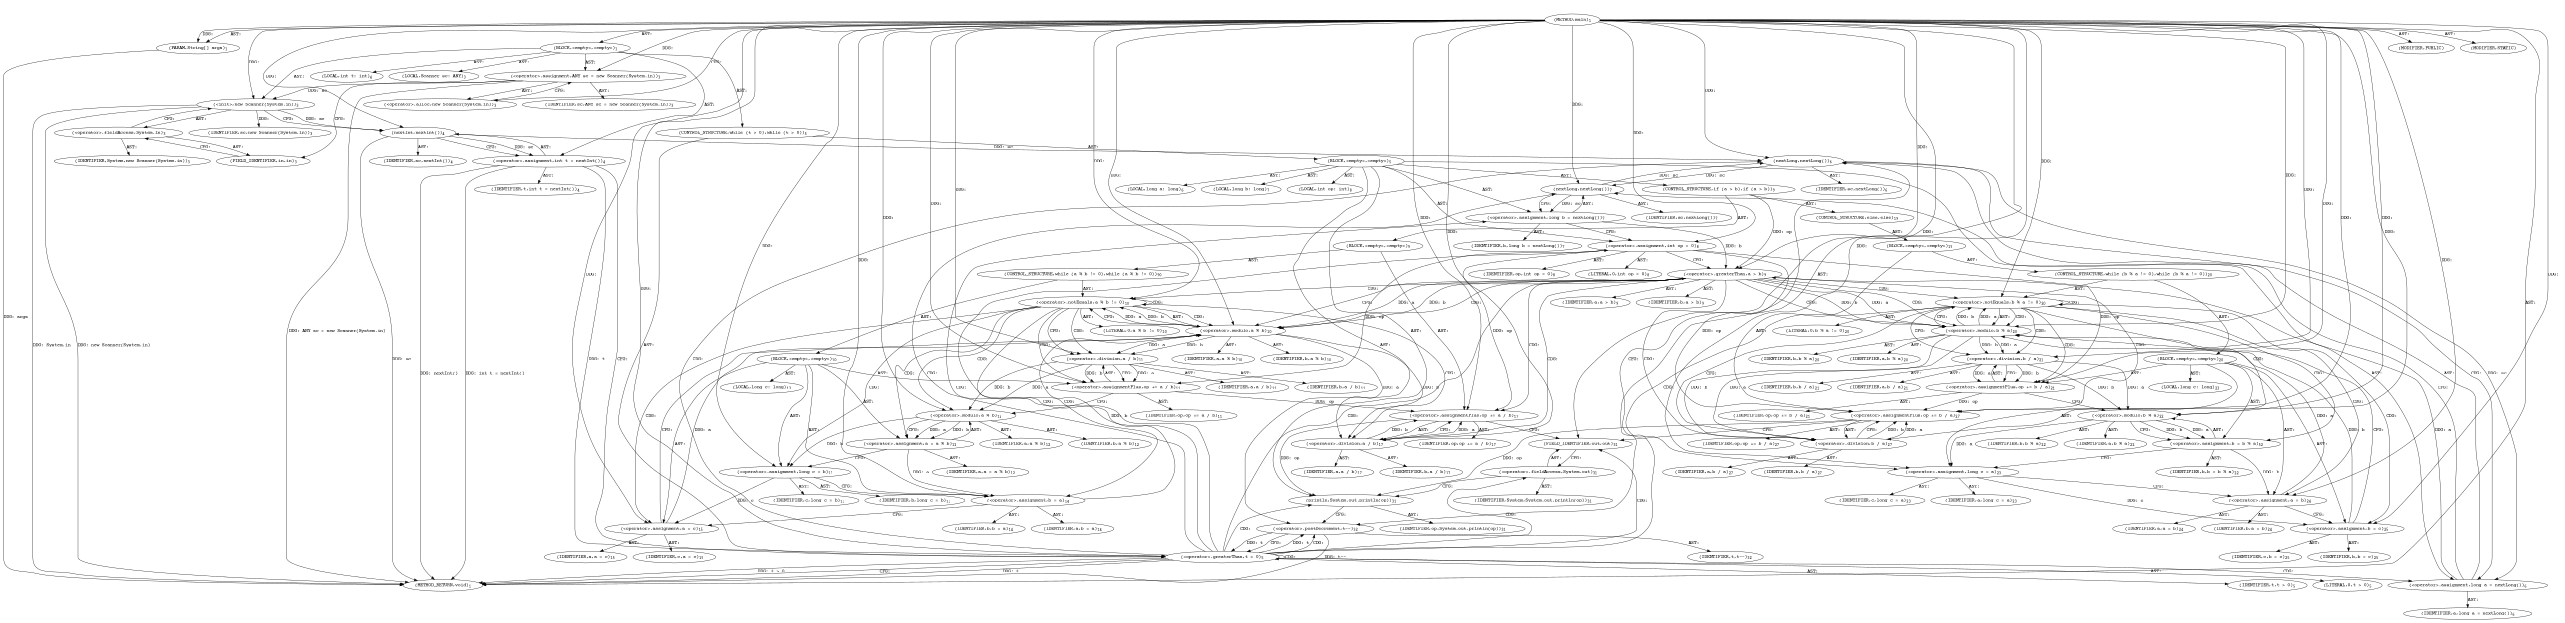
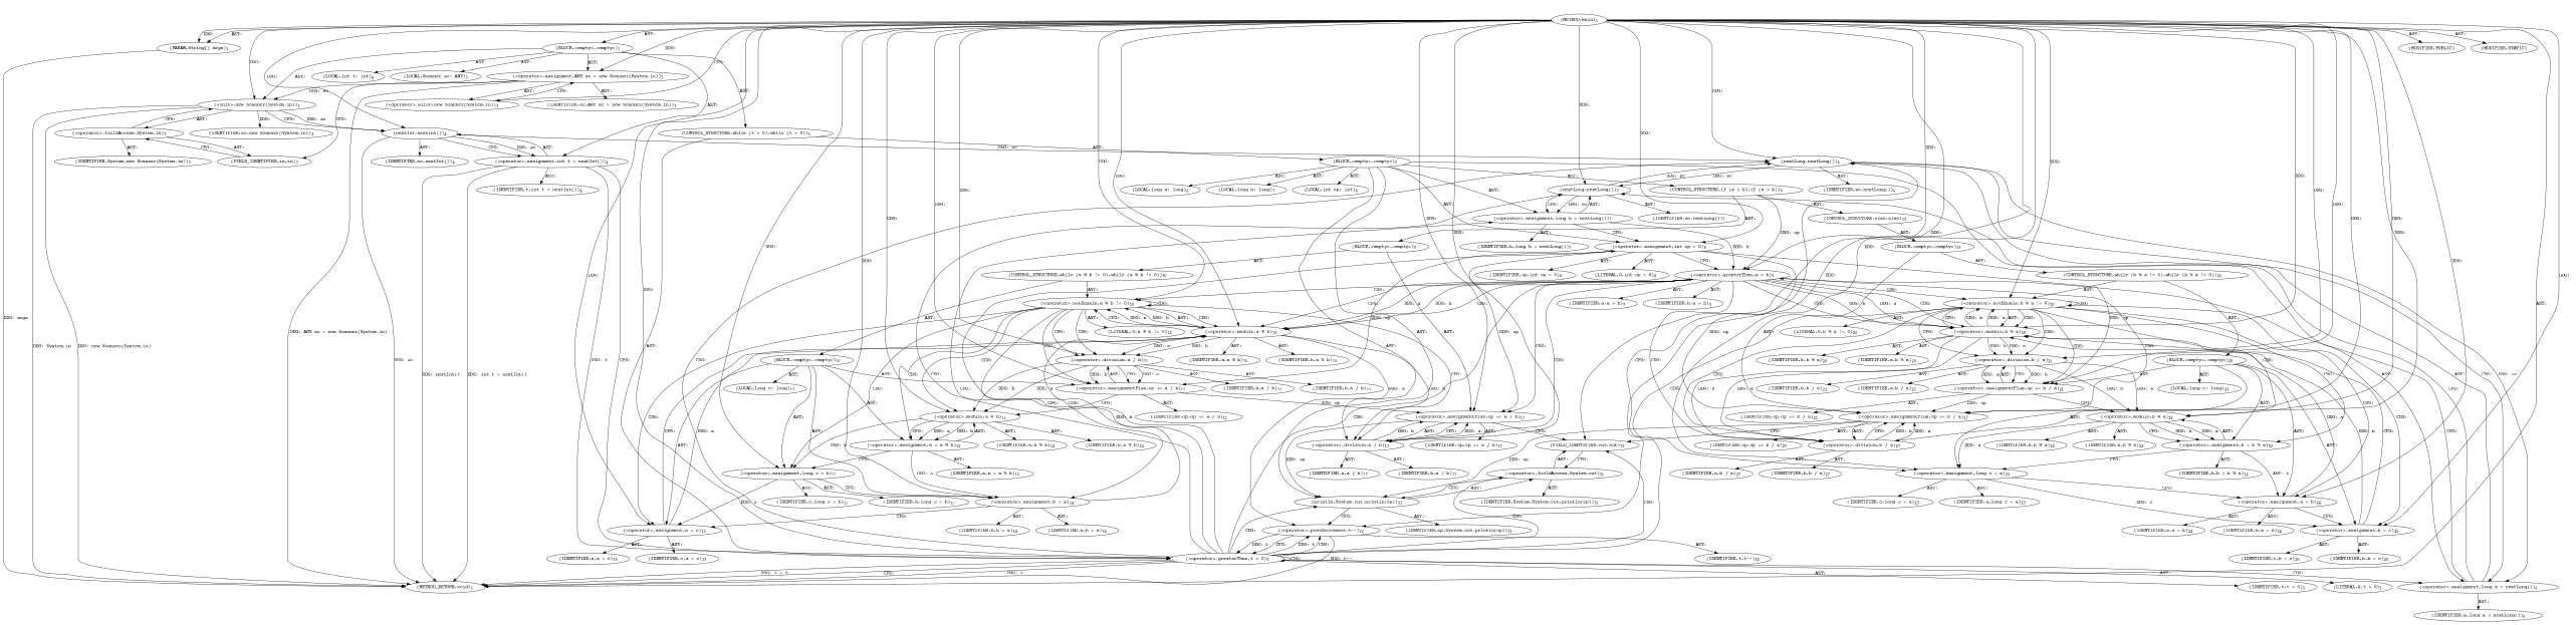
  digraph {
    fontname="Courier Prime"
    node [fontname="Courier Prime"]
    edge [fontname="Courier Prime"]
    n1 [label=<(METHOD,main)<SUB>1</SUB>>]
    n2 [label=<(PARAM,String[] args)<SUB>1</SUB>>]
    n3 [label=<(BLOCK,&lt;empty&gt;,&lt;empty&gt;)<SUB>1</SUB>>]
    n4 [label=<(&lt;operator&gt;.assignment,ANY sc = new Scanner(System.in))<SUB>3</SUB>>]
    n5 [label=<(&lt;operator&gt;.alloc,new Scanner(System.in))<SUB>3</SUB>>]
    n6 [label=<(&lt;init&gt;,new Scanner(System.in))<SUB>3</SUB>>]
    n7 [label=<(nextInt,nextInt())<SUB>4</SUB>>]
    n8 [label=<(&lt;operator&gt;.greaterThan,t &gt; 0)<SUB>5</SUB>>]
    n9 [label=<(nextLong,nextLong())<SUB>6</SUB>>]
    n10 [label=<(nextLong,nextLong())<SUB>7</SUB>>]
    n11 [label=<(&lt;operator&gt;.assignment,int op = 0)<SUB>8</SUB>>]
    n12 [label=<(&lt;operator&gt;.greaterThan,a &gt; b)<SUB>9</SUB>>]
    n13 [label=<(&lt;operator&gt;.notEquals,a % b != 0)<SUB>10</SUB>>]
    n14 [label=<(&lt;operator&gt;.modulo,a % b)<SUB>10</SUB>>]
    n15 [label=<(&lt;operator&gt;.assignmentPlus,op += a / b)<SUB>11</SUB>>]
    n16 [label=<(&lt;operator&gt;.division,a / b)<SUB>11</SUB>>]
    n17 [label=<(&lt;operator&gt;.modulo,a % b)<SUB>12</SUB>>]
    n18 [label=<(&lt;operator&gt;.assignment,long c = b)<SUB>13</SUB>>]
    n19 [label=<(&lt;operator&gt;.assignment,b = a)<SUB>14</SUB>>]
    n20 [label=<(&lt;operator&gt;.assignment,a = c)<SUB>15</SUB>>]
    n21 [label=<(&lt;operator&gt;.assignmentPlus,op += a / b)<SUB>17</SUB>>]
    n22 [label=<(&lt;operator&gt;.division,a / b)<SUB>17</SUB>>]
    n23 [label=<(&lt;operator&gt;.notEquals,b % a != 0)<SUB>20</SUB>>]
    n24 [label=<(&lt;operator&gt;.modulo,b % a)<SUB>20</SUB>>]
    n25 [label=<(&lt;operator&gt;.assignmentPlus,op += b / a)<SUB>21</SUB>>]
    n26 [label=<(&lt;operator&gt;.division,b / a)<SUB>21</SUB>>]
    n27 [label=<(&lt;operator&gt;.modulo,b % a)<SUB>22</SUB>>]
    n28 [label=<(&lt;operator&gt;.assignment,long c = a)<SUB>23</SUB>>]
    n29 [label=<(&lt;operator&gt;.assignment,a = b)<SUB>24</SUB>>]
    n30 [label=<(&lt;operator&gt;.assignment,b = c)<SUB>25</SUB>>]
    n31 [label=<(&lt;operator&gt;.assignmentPlus,op += b / a)<SUB>27</SUB>>]
    n32 [label=<(&lt;operator&gt;.division,b / a)<SUB>27</SUB>>]
    n33 [label=<(&lt;operator&gt;.postDecrement,t--)<SUB>32</SUB>>]
    n34 [label=<(MODIFIER,PUBLIC)>]
    n35 [label=<(MODIFIER,STATIC)>]
    n36 [label=<(METHOD_RETURN,void)<SUB>1</SUB>>]
    n37 [label=<(FIELD_IDENTIFIER,out,out)<SUB>31</SUB>>]
    n38 [label=<(LOCAL,Scanner sc: ANY)<SUB>3</SUB>>]
    n39 [label=<(LOCAL,int t: int)<SUB>4</SUB>>]
    n40 [label=<(&lt;operator&gt;.assignment,int t = nextInt())<SUB>4</SUB>>]
    n41 [label=<(CONTROL_STRUCTURE,while (t &gt; 0),while (t &gt; 0))<SUB>5</SUB>>]
    n42 [label=<(IDENTIFIER,sc,ANY sc = new Scanner(System.in))<SUB>3</SUB>>]
    n43 [label=<(FIELD_IDENTIFIER,in,in)<SUB>3</SUB>>]
    n44 [label=<(IDENTIFIER,sc,new Scanner(System.in))<SUB>3</SUB>>]
    n45 [label=<(&lt;operator&gt;.fieldAccess,System.in)<SUB>3</SUB>>]
    n46 [label=<(IDENTIFIER,sc,nextInt())<SUB>4</SUB>>]
    n47 [label=<(println,System.out.println(op))<SUB>31</SUB>>]
    n48 [label=<(IDENTIFIER,t,t &gt; 0)<SUB>5</SUB>>]
    n49 [label=<(LITERAL,0,t &gt; 0)<SUB>5</SUB>>]
    n50 [label=<(&lt;operator&gt;.assignment,long a = nextLong())<SUB>6</SUB>>]
    n51 [label=<(&lt;operator&gt;.assignment,long b = nextLong())<SUB>7</SUB>>]
    n52 [label=<(&lt;operator&gt;.fieldAccess,System.out)<SUB>31</SUB>>]
    n53 [label=<(IDENTIFIER,sc,nextLong())<SUB>6</SUB>>]
    n54 [label=<(IDENTIFIER,sc,nextLong())<SUB>7</SUB>>]
    n55 [label=<(IDENTIFIER,op,int op = 0)<SUB>8</SUB>>]
    n56 [label=<(LITERAL,0,int op = 0)<SUB>8</SUB>>]
    n57 [label=<(IDENTIFIER,a,a &gt; b)<SUB>9</SUB>>]
    n58 [label=<(IDENTIFIER,b,a &gt; b)<SUB>9</SUB>>]
    n59 [label=<(LITERAL,0,a % b != 0)<SUB>10</SUB>>]
    n60 [label=<(&lt;operator&gt;.assignment,a = a % b)<SUB>12</SUB>>]
    n61 [label=<(IDENTIFIER,a,a % b)<SUB>10</SUB>>]
    n62 [label=<(IDENTIFIER,b,a % b)<SUB>10</SUB>>]
    n63 [label=<(IDENTIFIER,op,op += a / b)<SUB>11</SUB>>]
    n64 [label=<(IDENTIFIER,a,a / b)<SUB>11</SUB>>]
    n65 [label=<(IDENTIFIER,b,a / b)<SUB>11</SUB>>]
    n66 [label=<(IDENTIFIER,a,a % b)<SUB>12</SUB>>]
    n67 [label=<(IDENTIFIER,b,a % b)<SUB>12</SUB>>]
    n68 [label=<(IDENTIFIER,c,long c = b)<SUB>13</SUB>>]
    n69 [label=<(IDENTIFIER,b,long c = b)<SUB>13</SUB>>]
    n70 [label=<(IDENTIFIER,b,b = a)<SUB>14</SUB>>]
    n71 [label=<(IDENTIFIER,a,b = a)<SUB>14</SUB>>]
    n72 [label=<(IDENTIFIER,a,a = c)<SUB>15</SUB>>]
    n73 [label=<(IDENTIFIER,c,a = c)<SUB>15</SUB>>]
    n74 [label=<(IDENTIFIER,op,op += a / b)<SUB>17</SUB>>]
    n75 [label=<(IDENTIFIER,a,a / b)<SUB>17</SUB>>]
    n76 [label=<(IDENTIFIER,b,a / b)<SUB>17</SUB>>]
    n77 [label=<(LITERAL,0,b % a != 0)<SUB>20</SUB>>]
    n78 [label=<(&lt;operator&gt;.assignment,b = b % a)<SUB>52</SUB>>]
    n79 [label=<(IDENTIFIER,b,b % a)<SUB>20</SUB>>]
    n80 [label=<(IDENTIFIER,a,b % a)<SUB>20</SUB>>]
    n81 [label=<(IDENTIFIER,op,op += b / a)<SUB>21</SUB>>]
    n82 [label=<(IDENTIFIER,b,b / a)<SUB>21</SUB>>]
    n83 [label=<(IDENTIFIER,a,b / a)<SUB>21</SUB>>]
    n84 [label=<(IDENTIFIER,b,b % a)<SUB>22</SUB>>]
    n85 [label=<(IDENTIFIER,a,b % a)<SUB>22</SUB>>]
    n86 [label=<(IDENTIFIER,c,long c = a)<SUB>23</SUB>>]
    n87 [label=<(IDENTIFIER,a,long c = a)<SUB>23</SUB>>]
    n88 [label=<(IDENTIFIER,a,a = b)<SUB>24</SUB>>]
    n89 [label=<(IDENTIFIER,b,a = b)<SUB>24</SUB>>]
    n90 [label=<(IDENTIFIER,b,b = c)<SUB>25</SUB>>]
    n91 [label=<(IDENTIFIER,c,b = c)<SUB>25</SUB>>]
    n92 [label=<(IDENTIFIER,op,op += b / a)<SUB>27</SUB>>]
    n93 [label=<(IDENTIFIER,b,b / a)<SUB>27</SUB>>]
    n94 [label=<(IDENTIFIER,a,b / a)<SUB>27</SUB>>]
    n95 [label=<(IDENTIFIER,op,System.out.println(op))<SUB>31</SUB>>]
    n96 [label=<(IDENTIFIER,t,t--)<SUB>32</SUB>>]
    n97 [label=<(IDENTIFIER,t,int t = nextInt())<SUB>4</SUB>>]
    n98 [label=<(BLOCK,&lt;empty&gt;,&lt;empty&gt;)<SUB>5</SUB>>]
    n99 [label=<(IDENTIFIER,System,new Scanner(System.in))<SUB>3</SUB>>]
    n100 [label=<(LOCAL,long a: long)<SUB>6</SUB>>]
    n101 [label=<(LOCAL,long b: long)<SUB>7</SUB>>]
    n102 [label=<(LOCAL,int op: int)<SUB>8</SUB>>]
    n103 [label=<(CONTROL_STRUCTURE,if (a &gt; b),if (a &gt; b))<SUB>9</SUB>>]
    n104 [label=<(IDENTIFIER,a,long a = nextLong())<SUB>6</SUB>>]
    n105 [label=<(IDENTIFIER,b,long b = nextLong())<SUB>7</SUB>>]
    n106 [label=<(IDENTIFIER,System,System.out.println(op))<SUB>31</SUB>>]
    n107 [label=<(BLOCK,&lt;empty&gt;,&lt;empty&gt;)<SUB>9</SUB>>]
    n108 [label=<(CONTROL_STRUCTURE,else,else)<SUB>19</SUB>>]
    n109 [label=<(CONTROL_STRUCTURE,while (a % b != 0),while (a % b != 0))<SUB>90</SUB>>]
    n110 [label=<(BLOCK,&lt;empty&gt;,&lt;empty&gt;)<SUB>19</SUB>>]
    n111 [label=<(BLOCK,&lt;empty&gt;,&lt;empty&gt;)<SUB>10</SUB>>]
    n112 [label=<(LOCAL,long c: long)<SUB>13</SUB>>]
    n113 [label=<(IDENTIFIER,a,a = a % b)<SUB>12</SUB>>]
    n114 [label=<(CONTROL_STRUCTURE,while (b % a != 0),while (b % a != 0))<SUB>20</SUB>>]
    n115 [label=<(BLOCK,&lt;empty&gt;,&lt;empty&gt;)<SUB>20</SUB>>]
    n116 [label=<(LOCAL,long c: long)<SUB>23</SUB>>]
    n117 [label=<(IDENTIFIER,b,b = b % a)<SUB>22</SUB>>]
    n1 -> n2 [label="AST: "]
    n1 -> n2 [label="DDG: "]
    n1 -> n3 [label="AST: "]
    n1 -> n4 [label="DDG: "]
    n1 -> n5 [label="CFG: "]
    n1 -> n6 [label="DDG: "]
    n1 -> n7 [label="DDG: "]
    n1 -> n8 [label="DDG: "]
    n1 -> n9 [label="DDG: "]
    n1 -> n10 [label="DDG: "]
    n1 -> n11 [label="DDG: "]
    n1 -> n12 [label="DDG: "]
    n1 -> n13 [label="DDG: "]
    n1 -> n14 [label="DDG: "]
    n1 -> n15 [label="DDG: "]
    n1 -> n16 [label="DDG: "]
    n1 -> n17 [label="DDG: "]
    n1 -> n18 [label="DDG: "]
    n1 -> n19 [label="DDG: "]
    n1 -> n20 [label="DDG: "]
    n1 -> n21 [label="DDG: "]
    n1 -> n22 [label="DDG: "]
    n1 -> n23 [label="DDG: "]
    n1 -> n24 [label="DDG: "]
    n1 -> n25 [label="DDG: "]
    n1 -> n26 [label="DDG: "]
    n1 -> n27 [label="DDG: "]
    n1 -> n28 [label="DDG: "]
    n1 -> n29 [label="DDG: "]
    n1 -> n30 [label="DDG: "]
    n1 -> n31 [label="DDG: "]
    n1 -> n32 [label="DDG: "]
-   n1 -> n33 [label="AST: "]
+   n1 -> n33 [label="DDG: "]
    n1 -> n34 [label="AST: "]
    n1 -> n35 [label="AST: "]
    n1 -> n36 [label="AST: "]
    n1 -> n37 [label="DDG: "]
    n2 -> n36 [label="DDG: args"]
    n3 -> n4 [label="AST: "]
    n3 -> n6 [label="AST: "]
    n3 -> n38 [label="AST: "]
    n3 -> n39 [label="AST: "]
    n3 -> n40 [label="AST: "]
    n3 -> n41 [label="AST: "]
    n4 -> n5 [label="AST: "]
    n4 -> n6 [label="DDG: sc"]
    n4 -> n36 [label="DDG: ANY sc = new Scanner(System.in)"]
    n4 -> n42 [label="AST: "]
    n4 -> n43 [label="CFG: "]
    n5 -> n4 [label="CFG: "]
    n6 -> n7 [label="CFG: "]
    n6 -> n7 [label="DDG: sc"]
    n6 -> n36 [label="DDG: System.in"]
    n6 -> n36 [label="DDG: new Scanner(System.in)"]
    n6 -> n44 [label="DDG: "]
    n6 -> n45 [label="AST: "]
    n7 -> n9 [label="DDG: sc"]
    n7 -> n36 [label="DDG: sc"]
    n7 -> n40 [label="CFG: "]
    n7 -> n40 [label="DDG: sc"]
    n7 -> n46 [label="AST: "]
    n8 -> n8 [label="CDG: "]
    n8 -> n9 [label="CFG: "]
    n8 -> n9 [label="CDG: "]
    n8 -> n10 [label="CDG: "]
    n8 -> n11 [label="CDG: "]
    n8 -> n12 [label="CDG: "]
    n8 -> n33 [label="DDG: t"]
    n8 -> n33 [label="CDG: "]
    n8 -> n36 [label="CFG: "]
    n8 -> n36 [label="DDG: t"]
    n8 -> n36 [label="DDG: t &gt; 0"]
    n8 -> n37 [label="CDG: "]
    n8 -> n47 [label="CDG: "]
    n8 -> n48 [label="AST: "]
    n8 -> n49 [label="AST: "]
    n8 -> n50 [label="CDG: "]
    n8 -> n51 [label="CDG: "]
    n8 -> n52 [label="CDG: "]
    n9 -> n10 [label="DDG: sc"]
    n9 -> n50 [label="CFG: "]
    n9 -> n50 [label="DDG: sc"]
    n9 -> n53 [label="AST: "]
    n10 -> n9 [label="DDG: sc"]
    n10 -> n51 [label="CFG: "]
    n10 -> n51 [label="DDG: sc"]
    n10 -> n54 [label="AST: "]
    n11 -> n12 [label="CFG: "]
    n11 -> n15 [label="DDG: op"]
    n11 -> n21 [label="DDG: op"]
    n11 -> n25 [label="DDG: op"]
    n11 -> n31 [label="DDG: op"]
    n11 -> n55 [label="AST: "]
    n11 -> n56 [label="AST: "]
    n12 -> n13 [label="CDG: "]
    n12 -> n14 [label="CFG: "]
    n12 -> n14 [label="DDG: a"]
    n12 -> n14 [label="DDG: b"]
    n12 -> n14 [label="CDG: "]
    n12 -> n21 [label="CDG: "]
    n12 -> n22 [label="CDG: "]
    n12 -> n23 [label="CDG: "]
    n12 -> n24 [label="CFG: "]
    n12 -> n24 [label="DDG: b"]
    n12 -> n24 [label="DDG: a"]
    n12 -> n24 [label="CDG: "]
    n12 -> n31 [label="CDG: "]
    n12 -> n32 [label="CDG: "]
    n12 -> n57 [label="AST: "]
    n12 -> n58 [label="AST: "]
    n13 -> n13 [label="CDG: "]
    n13 -> n14 [label="AST: "]
    n13 -> n14 [label="CDG: "]
    n13 -> n15 [label="CDG: "]
    n13 -> n16 [label="CFG: "]
    n13 -> n16 [label="CDG: "]
    n13 -> n17 [label="CDG: "]
    n13 -> n18 [label="CDG: "]
    n13 -> n19 [label="CDG: "]
    n13 -> n20 [label="CDG: "]
    n13 -> n22 [label="CFG: "]
    n13 -> n59 [label="AST: "]
    n13 -> n60 [label="CDG: "]
    n14 -> n13 [label="CFG: "]
    n14 -> n13 [label="DDG: a"]
    n14 -> n13 [label="DDG: b"]
    n14 -> n16 [label="DDG: a"]
    n14 -> n16 [label="DDG: b"]
    n14 -> n22 [label="DDG: a"]
    n14 -> n22 [label="DDG: b"]
    n14 -> n61 [label="AST: "]
    n14 -> n62 [label="AST: "]
    n15 -> n16 [label="AST: "]
    n15 -> n17 [label="CFG: "]
    n15 -> n21 [label="DDG: op"]
    n15 -> n63 [label="AST: "]
    n16 -> n15 [label="CFG: "]
    n16 -> n15 [label="DDG: a"]
    n16 -> n15 [label="DDG: b"]
    n16 -> n17 [label="DDG: a"]
    n16 -> n17 [label="DDG: b"]
    n16 -> n64 [label="AST: "]
    n16 -> n65 [label="AST: "]
    n17 -> n18 [label="DDG: b"]
    n17 -> n60 [label="CFG: "]
    n17 -> n60 [label="DDG: a"]
    n17 -> n60 [label="DDG: b"]
    n17 -> n66 [label="AST: "]
    n17 -> n67 [label="AST: "]
    n18 -> n19 [label="CFG: "]
    n18 -> n20 [label="DDG: c"]
    n18 -> n68 [label="AST: "]
    n18 -> n69 [label="AST: "]
    n19 -> n14 [label="DDG: b"]
    n19 -> n20 [label="CFG: "]
    n19 -> n70 [label="AST: "]
    n19 -> n71 [label="AST: "]
    n20 -> n14 [label="CFG: "]
    n20 -> n14 [label="DDG: a"]
    n20 -> n72 [label="AST: "]
    n20 -> n73 [label="AST: "]
    n21 -> n22 [label="AST: "]
    n21 -> n37 [label="CFG: "]
    n21 -> n47 [label="DDG: op"]
    n21 -> n74 [label="AST: "]
    n22 -> n21 [label="CFG: "]
    n22 -> n21 [label="DDG: a"]
    n22 -> n21 [label="DDG: b"]
    n22 -> n75 [label="AST: "]
    n22 -> n76 [label="AST: "]
    n23 -> n23 [label="CDG: "]
    n23 -> n24 [label="AST: "]
    n23 -> n24 [label="CDG: "]
    n23 -> n25 [label="CDG: "]
    n23 -> n26 [label="CFG: "]
    n23 -> n26 [label="CDG: "]
    n23 -> n27 [label="CDG: "]
    n23 -> n28 [label="CDG: "]
    n23 -> n29 [label="CDG: "]
    n23 -> n30 [label="CDG: "]
    n23 -> n32 [label="CFG: "]
    n23 -> n77 [label="AST: "]
    n23 -> n78 [label="CDG: "]
    n24 -> n23 [label="CFG: "]
    n24 -> n23 [label="DDG: b"]
    n24 -> n23 [label="DDG: a"]
    n24 -> n26 [label="DDG: b"]
    n24 -> n26 [label="DDG: a"]
    n24 -> n32 [label="DDG: b"]
    n24 -> n32 [label="DDG: a"]
    n24 -> n79 [label="AST: "]
    n24 -> n80 [label="AST: "]
    n25 -> n26 [label="AST: "]
    n25 -> n27 [label="CFG: "]
    n25 -> n31 [label="DDG: op"]
    n25 -> n81 [label="AST: "]
    n26 -> n25 [label="CFG: "]
    n26 -> n25 [label="DDG: b"]
    n26 -> n25 [label="DDG: a"]
    n26 -> n27 [label="DDG: b"]
    n26 -> n27 [label="DDG: a"]
    n26 -> n82 [label="AST: "]
    n26 -> n83 [label="AST: "]
    n27 -> n28 [label="DDG: a"]
    n27 -> n78 [label="CFG: "]
    n27 -> n78 [label="DDG: b"]
    n27 -> n78 [label="DDG: a"]
    n27 -> n84 [label="AST: "]
    n27 -> n85 [label="AST: "]
    n28 -> n29 [label="CFG: "]
    n28 -> n30 [label="DDG: c"]
    n28 -> n86 [label="AST: "]
    n28 -> n87 [label="AST: "]
    n29 -> n24 [label="DDG: a"]
    n29 -> n30 [label="CFG: "]
    n29 -> n88 [label="AST: "]
    n29 -> n89 [label="AST: "]
    n30 -> n24 [label="CFG: "]
    n30 -> n24 [label="DDG: b"]
    n30 -> n90 [label="AST: "]
    n30 -> n91 [label="AST: "]
    n31 -> n32 [label="AST: "]
    n31 -> n37 [label="CFG: "]
    n31 -> n47 [label="DDG: op"]
    n31 -> n92 [label="AST: "]
    n32 -> n31 [label="CFG: "]
    n32 -> n31 [label="DDG: b"]
    n32 -> n31 [label="DDG: a"]
    n32 -> n93 [label="AST: "]
    n32 -> n94 [label="AST: "]
    n33 -> n8 [label="CFG: "]
    n33 -> n8 [label="DDG: t"]
    n33 -> n36 [label="DDG: t--"]
    n33 -> n96 [label="AST: "]
    n37 -> n52 [label="CFG: "]
    n40 -> n7 [label="AST: "]
    n40 -> n8 [label="CFG: "]
    n40 -> n8 [label="DDG: t"]
    n40 -> n36 [label="DDG: nextInt()"]
    n40 -> n36 [label="DDG: int t = nextInt()"]
    n40 -> n97 [label="AST: "]
    n41 -> n8 [label="AST: "]
    n41 -> n98 [label="AST: "]
    n43 -> n45 [label="CFG: "]
    n45 -> n6 [label="CFG: "]
    n45 -> n43 [label="AST: "]
    n45 -> n99 [label="AST: "]
    n47 -> n33 [label="CFG: "]
+   n47 -> n52 [label="AST: "]
    n47 -> n95 [label="AST: "]
    n50 -> n9 [label="AST: "]
    n50 -> n10 [label="CFG: "]
-   n50 -> n12 [label="DDG: a"]
+   n50 -> n12 [label="CFG: "]
    n50 -> n104 [label="AST: "]
    n51 -> n10 [label="AST: "]
    n51 -> n11 [label="CFG: "]
    n51 -> n12 [label="DDG: b"]
    n51 -> n105 [label="AST: "]
    n52 -> n37 [label="AST: "]
    n52 -> n47 [label="CFG: "]
    n52 -> n106 [label="AST: "]
    n60 -> n17 [label="AST: "]
    n60 -> n18 [label="CFG: "]
    n60 -> n19 [label="DDG: a"]
    n60 -> n113 [label="AST: "]
    n78 -> n27 [label="AST: "]
    n78 -> n28 [label="CFG: "]
-   n78 -> n29 [label="DDG: b"]
+   n78 -> n29 [label="ANY: b"]
    n78 -> n117 [label="AST: "]
    n98 -> n11 [label="AST: "]
    n98 -> n33 [label="AST: "]
    n98 -> n47 [label="AST: "]
    n98 -> n50 [label="AST: "]
    n98 -> n51 [label="AST: "]
    n98 -> n100 [label="AST: "]
    n98 -> n101 [label="AST: "]
    n98 -> n102 [label="AST: "]
    n98 -> n103 [label="AST: "]
    n103 -> n12 [label="DDG: op"]
    n103 -> n107 [label="AST: "]
    n103 -> n108 [label="AST: "]
    n107 -> n21 [label="AST: "]
    n107 -> n109 [label="AST: "]
    n108 -> n110 [label="AST: "]
    n109 -> n13 [label="AST: "]
    n109 -> n111 [label="AST: "]
    n110 -> n31 [label="AST: "]
    n110 -> n114 [label="AST: "]
    n111 -> n15 [label="AST: "]
    n111 -> n18 [label="AST: "]
    n111 -> n19 [label="AST: "]
    n111 -> n20 [label="AST: "]
    n111 -> n60 [label="AST: "]
    n111 -> n112 [label="AST: "]
    n114 -> n23 [label="AST: "]
    n114 -> n115 [label="AST: "]
    n115 -> n25 [label="AST: "]
    n115 -> n28 [label="AST: "]
    n115 -> n29 [label="AST: "]
    n115 -> n30 [label="AST: "]
    n115 -> n78 [label="AST: "]
    n115 -> n116 [label="AST: "]
  }
